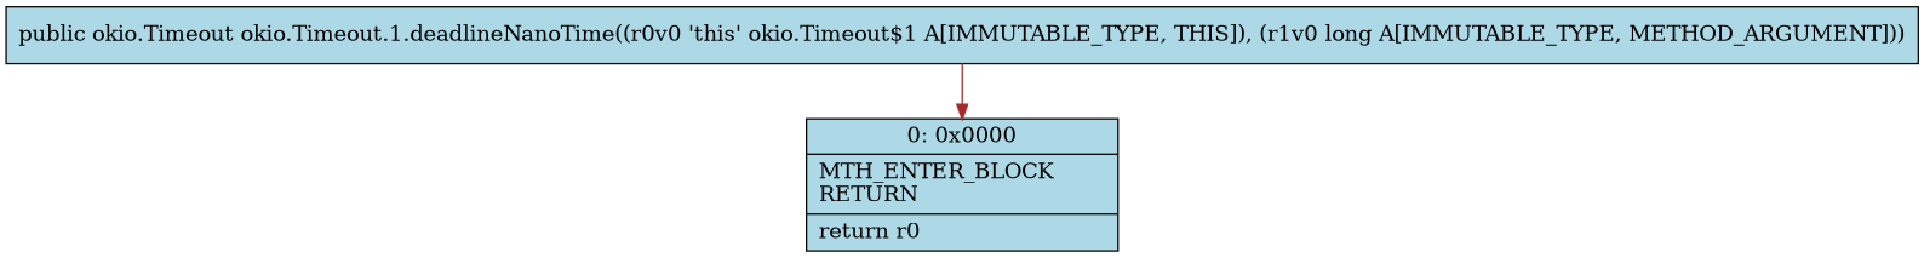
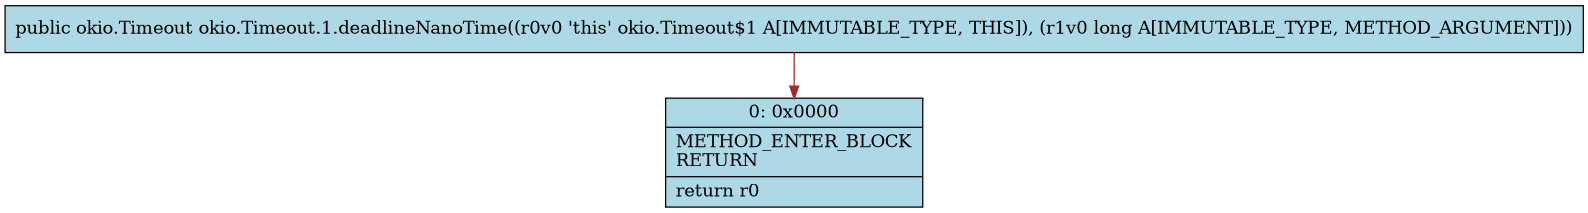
  digraph {
    node [shape=record style=filled fillcolor=lightblue]
-   n1 [label="{0\:\ 0x0000|MTH_ENTER_BLOCK\lRETURN\l|return r0\l}"]
+   n1 [label="{0\:\ 0x0000|METHOD_ENTER_BLOCK\lRETURN\l|return r0\l}"]
    n2 [label="{public okio.Timeout okio.Timeout.1.deadlineNanoTime((r0v0 'this' okio.Timeout$1 A[IMMUTABLE_TYPE, THIS]), (r1v0 long A[IMMUTABLE_TYPE, METHOD_ARGUMENT])) }"]
    n2 -> n1 [color=brown]
  }
